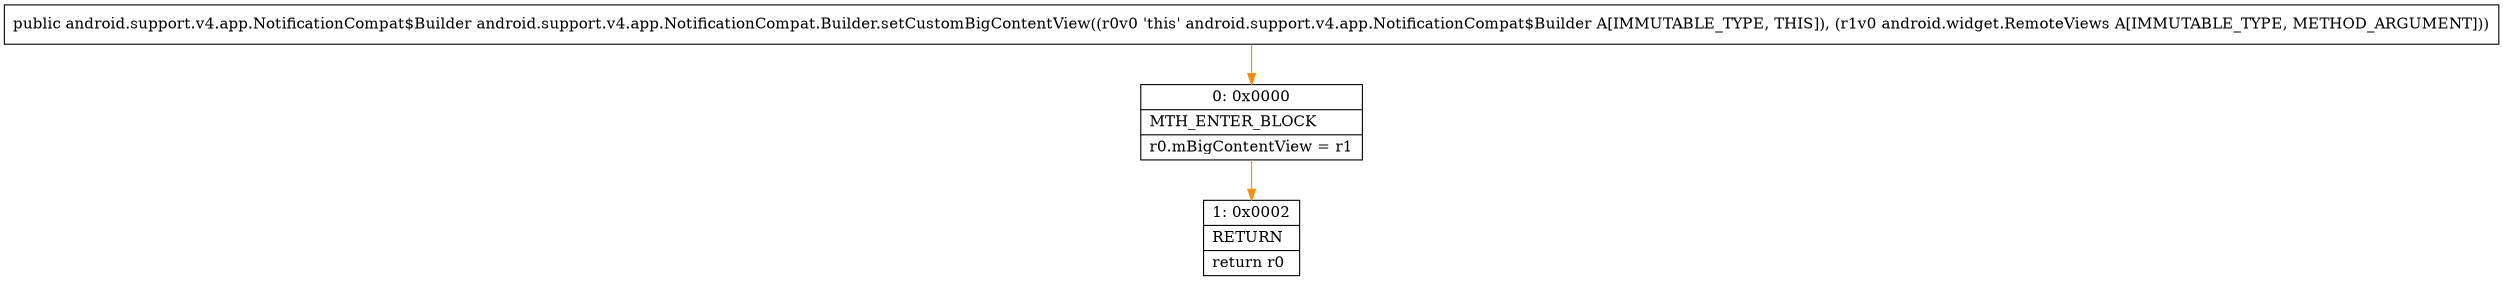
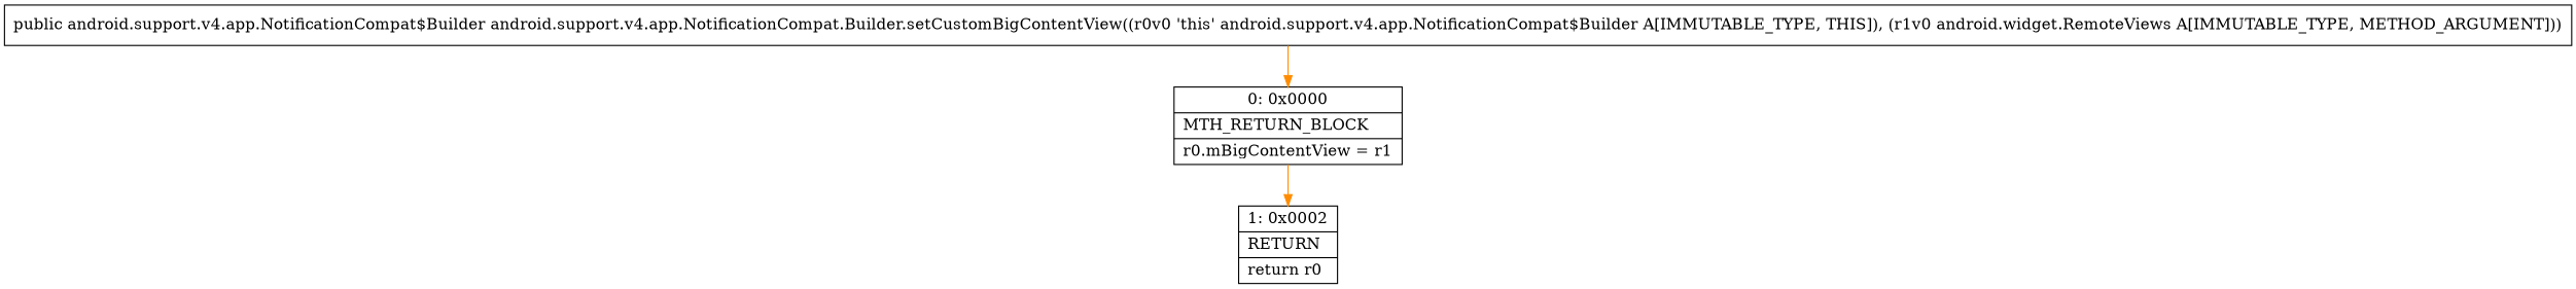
  digraph {
    node [shape=record]
    edge [color=darkorange]
-   n1 [label="{0\:\ 0x0000|MTH_ENTER_BLOCK\l|r0.mBigContentView = r1\l}"]
+   n1 [label="{0\:\ 0x0000|MTH_RETURN_BLOCK\l|r0.mBigContentView = r1\l}"]
    n2 [label="{1\:\ 0x0002|RETURN\l|return r0\l}"]
    n3 [label="{public android.support.v4.app.NotificationCompat$Builder android.support.v4.app.NotificationCompat.Builder.setCustomBigContentView((r0v0 'this' android.support.v4.app.NotificationCompat$Builder A[IMMUTABLE_TYPE, THIS]), (r1v0 android.widget.RemoteViews A[IMMUTABLE_TYPE, METHOD_ARGUMENT])) }"]
    n1 -> n2
    n3 -> n1
  }
